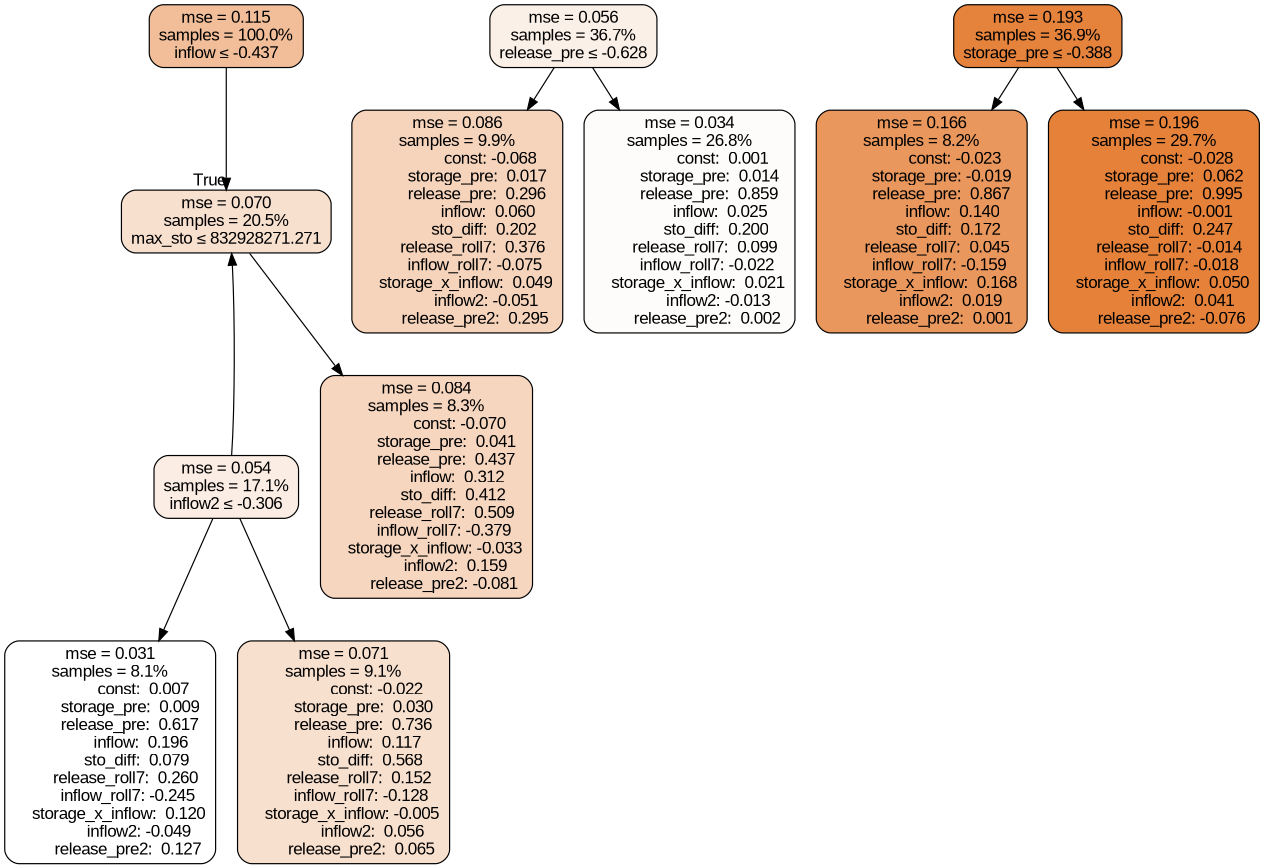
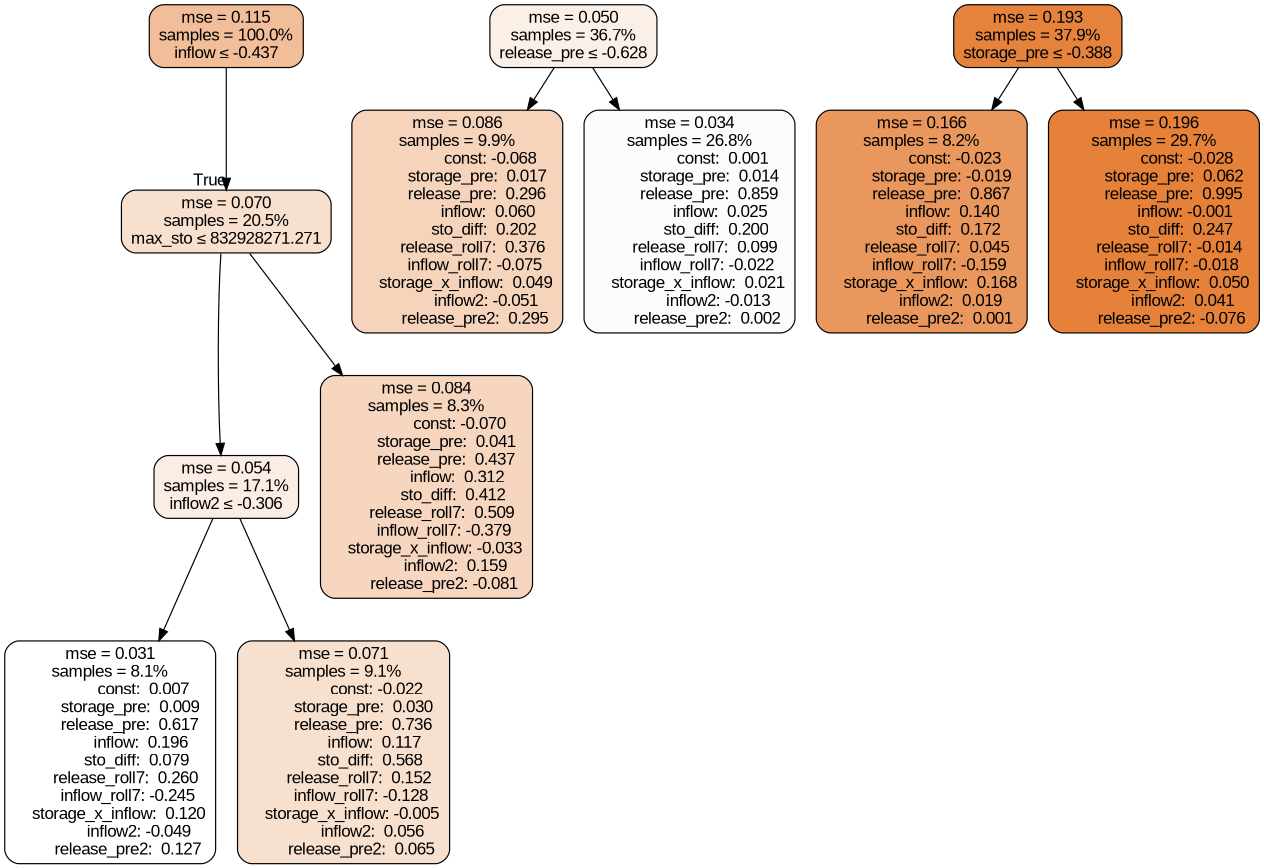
  digraph {
    fontname="Liberation Sans"
    node [color=black fontname="Liberation Sans" shape=rectangle style="filled, rounded"]
    edge [fontname="Liberation Sans"]
    n1 [fillcolor="#f1be99" label="mse = 0.115\nsamples = 100.0%\ninflow &le; -0.437"]
    n2 [fillcolor="#f8e0cf" label="mse = 0.070\nsamples = 20.5%\nmax_sto &le; 832928271.271"]
    n3 [fillcolor="#fbede3" label="mse = 0.054\nsamples = 17.1%\ninflow2 &le; -0.306"]
    n4 [fillcolor="#f6d6bf" label="mse = 0.084\nsamples = 8.3%\n               const: -0.070\n         storage_pre:  0.041\n         release_pre:  0.437\n              inflow:  0.312\n            sto_diff:  0.412\n       release_roll7:  0.509\n        inflow_roll7: -0.379\n    storage_x_inflow: -0.033\n             inflow2:  0.159\n        release_pre2: -0.081"]
    n5 [fillcolor="#ffffff" label="mse = 0.031\nsamples = 8.1%\n               const:  0.007\n         storage_pre:  0.009\n         release_pre:  0.617\n              inflow:  0.196\n            sto_diff:  0.079\n       release_roll7:  0.260\n        inflow_roll7: -0.245\n    storage_x_inflow:  0.120\n             inflow2: -0.049\n        release_pre2:  0.127"]
    n6 [fillcolor="#f8e0ce" label="mse = 0.071\nsamples = 9.1%\n               const: -0.022\n         storage_pre:  0.030\n         release_pre:  0.736\n              inflow:  0.117\n            sto_diff:  0.568\n       release_roll7:  0.152\n        inflow_roll7: -0.128\n    storage_x_inflow: -0.005\n             inflow2:  0.056\n        release_pre2:  0.065"]
-   n7 [fillcolor="#fbf0e7" label="mse = 0.056\nsamples = 36.7%\nrelease_pre &le; -0.628"]
+   n7 [fillcolor="#fbf0e7" label="mse = 0.050\nsamples = 36.7%\nrelease_pre &le; -0.628"]
    n8 [fillcolor="#f6d4bc" label="mse = 0.086\nsamples = 9.9%\n               const: -0.068\n         storage_pre:  0.017\n         release_pre:  0.296\n              inflow:  0.060\n            sto_diff:  0.202\n       release_roll7:  0.376\n        inflow_roll7: -0.075\n    storage_x_inflow:  0.049\n             inflow2: -0.051\n        release_pre2:  0.295"]
    n9 [fillcolor="#fefcfb" label="mse = 0.034\nsamples = 26.8%\n               const:  0.001\n         storage_pre:  0.014\n         release_pre:  0.859\n              inflow:  0.025\n            sto_diff:  0.200\n       release_roll7:  0.099\n        inflow_roll7: -0.022\n    storage_x_inflow:  0.021\n             inflow2: -0.013\n        release_pre2:  0.002"]
-   n10 [fillcolor="#e5823c" label="mse = 0.193\nsamples = 36.9%\nstorage_pre &le; -0.388"]
+   n10 [fillcolor="#e5823c" label="mse = 0.193\nsamples = 37.9%\nstorage_pre &le; -0.388"]
    n11 [fillcolor="#e9975c" label="mse = 0.166\nsamples = 8.2%\n               const: -0.023\n         storage_pre: -0.019\n         release_pre:  0.867\n              inflow:  0.140\n            sto_diff:  0.172\n       release_roll7:  0.045\n        inflow_roll7: -0.159\n    storage_x_inflow:  0.168\n             inflow2:  0.019\n        release_pre2:  0.001"]
    n12 [fillcolor="#e58139" label="mse = 0.196\nsamples = 29.7%\n               const: -0.028\n         storage_pre:  0.062\n         release_pre:  0.995\n              inflow: -0.001\n            sto_diff:  0.247\n       release_roll7: -0.014\n        inflow_roll7: -0.018\n    storage_x_inflow:  0.050\n             inflow2:  0.041\n        release_pre2: -0.076"]
    n1 -> n2 [headlabel=True labelangle=45 labeldistance=2.5]
-   n3 -> n2
+   n2 -> n3
    n2 -> n4
    n3 -> n5
    n3 -> n6
    n7 -> n8
    n7 -> n9
    n10 -> n11
    n10 -> n12
  }
